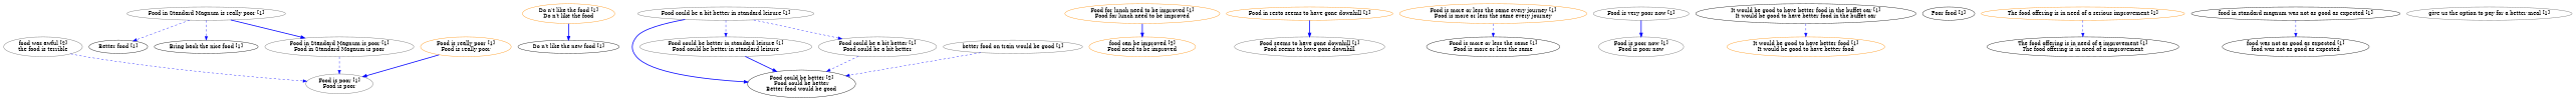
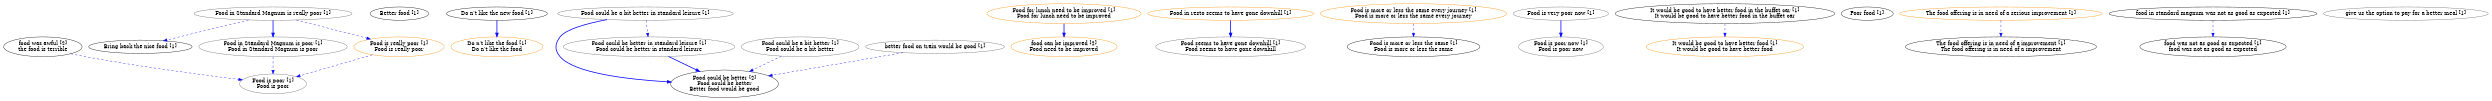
  digraph {
    node [color=gray40]
    edge [color=blue style=dashed]
    "Food is poor [1]\nFood is poor"
-   "food was awful [2]\nthe food is terrible"
+   "food was awful [2]\nthe food is terrible" [color=black]
    "Better food [1]" [color=black]
    "Do n't like the food [1]\nDo n't like the food" [color=darkorange]
    "Do n't like the new food [1]" [color=black]
    "Food could be a bit better in standard leisure [1]"
    "Food could be better [2]\nFood could be better\nBetter food would be good" [color=black]
    "Food could be better in standard leisure [1]\nFood could be better in standard leisure"
    "Food could be a bit better [1]\nFood could be a bit better"
    "Food for lunch need to be improved [1]\nFood for lunch need to be improved" [color=darkorange]
    "food can be improved [2]\nFood need to be improved" [color=darkorange]
    "Food in Standard Magnum is really poor [1]"
    "Bring back the nice food [1]" [color=black]
    "Food in Standard Magnum is poor [1]\nFood in Standard Magnum is poor"
    "Food is really poor [1]\nFood is really poor" [color=darkorange]
    "Food in resto seems to have gone downhill [1]" [color=darkorange]
    "Food seems to have gone downhill [1]\nFood seems to have gone downhill"
    "Food is more or less the same every journey [1]\nFood is more or less the same every journey" [color=darkorange]
    "Food is more or less the same [1]\nFood is more or less the same" [color=black]
    "Food is very poor now [1]"
    "Food is poor now [1]\nFood is poor now"
    "It would be good to have better food [1]\nIt would be good to have better food" [color=darkorange]
    "It would be good to have better food in the buffet car [1]\nIt would be good to have better food in the buffet car" [color=black]
    "Poor food [1]" [color=black]
    "The food offering is in need of a serious improvement [1]" [color=darkorange]
    "The food offering is in need of a improvement [1]\nThe food offering is in need of a improvement" [color=black]
    "better food on train would be good [1]"
    "food in standard magnum was not as good as expected [1]" [color=black]
    "food was not as good as expected [1]\nfood was not as good as expected" [color=black]
    "give us the option to pay for a better meal [1]"
    "food was awful [2]\nthe food is terrible" -> "Food is poor [1]\nFood is poor"
-   "Do n't like the food [1]\nDo n't like the food" -> "Do n't like the new food [1]" [style=bold]
+   "Do n't like the new food [1]" -> "Do n't like the food [1]\nDo n't like the food" [style=bold]
    "Food could be a bit better in standard leisure [1]" -> "Food could be better [2]\nFood could be better\nBetter food would be good" [style=bold]
    "Food could be a bit better in standard leisure [1]" -> "Food could be better in standard leisure [1]\nFood could be better in standard leisure"
-   "Food could be a bit better in standard leisure [1]" -> "Food could be a bit better [1]\nFood could be a bit better"
    "Food could be better in standard leisure [1]\nFood could be better in standard leisure" -> "Food could be better [2]\nFood could be better\nBetter food would be good" [style=bold]
    "Food could be a bit better [1]\nFood could be a bit better" -> "Food could be better [2]\nFood could be better\nBetter food would be good"
    "Food for lunch need to be improved [1]\nFood for lunch need to be improved" -> "food can be improved [2]\nFood need to be improved" [style=bold]
    "Food in Standard Magnum is really poor [1]" -> "Bring back the nice food [1]"
    "Food in Standard Magnum is really poor [1]" -> "Food in Standard Magnum is poor [1]\nFood in Standard Magnum is poor" [style=bold]
-   "Food in Standard Magnum is really poor [1]" -> "Better food [1]"
+   "Food in Standard Magnum is really poor [1]" -> "Food is really poor [1]\nFood is really poor"
    "Food in Standard Magnum is poor [1]\nFood in Standard Magnum is poor" -> "Food is poor [1]\nFood is poor"
-   "Food is really poor [1]\nFood is really poor" -> "Food is poor [1]\nFood is poor" [style=bold]
+   "Food is really poor [1]\nFood is really poor" -> "Food is poor [1]\nFood is poor"
    "Food in resto seems to have gone downhill [1]" -> "Food seems to have gone downhill [1]\nFood seems to have gone downhill" [style=bold]
    "Food is more or less the same every journey [1]\nFood is more or less the same every journey" -> "Food is more or less the same [1]\nFood is more or less the same"
    "Food is very poor now [1]" -> "Food is poor now [1]\nFood is poor now" [style=bold]
    "It would be good to have better food in the buffet car [1]\nIt would be good to have better food in the buffet car" -> "It would be good to have better food [1]\nIt would be good to have better food"
    "The food offering is in need of a serious improvement [1]" -> "The food offering is in need of a improvement [1]\nThe food offering is in need of a improvement"
    "better food on train would be good [1]" -> "Food could be better [2]\nFood could be better\nBetter food would be good"
    "food in standard magnum was not as good as expected [1]" -> "food was not as good as expected [1]\nfood was not as good as expected"
  }
